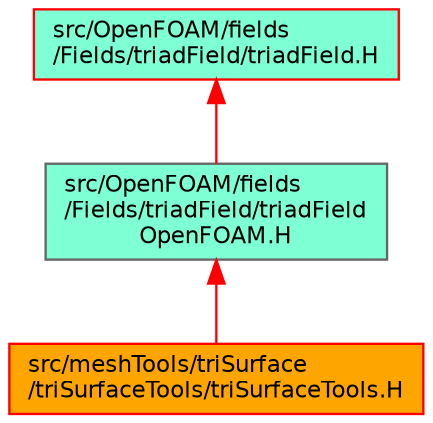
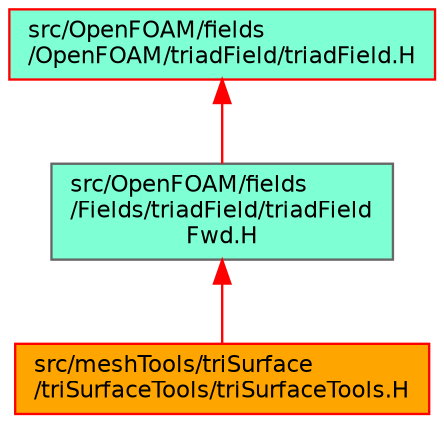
  digraph {
    node [color=red fillcolor=aquamarine fontname=Helvetica fontsize=10 shape=box style=filled]
    edge [color=red dir=back fontname=Helvetica fontsize=10 labelfontname=Helvetica labelfontsize=10 style=solid]
-   n1 [color=gray40 fontcolor=black height=0.2 label="src/OpenFOAM/fields\l/Fields/triadField/triadField\lOpenFOAM.H" width=0.4]
+   n1 [color=gray40 fontcolor=black height=0.2 label="src/OpenFOAM/fields\l/Fields/triadField/triadField\lFwd.H" width=0.4]
    n2 [fillcolor=orange height=0.2 label="src/meshTools/triSurface\l/triSurfaceTools/triSurfaceTools.H" width=0.4]
-   n3 [height=0.2 label="src/OpenFOAM/fields\l/Fields/triadField/triadField.H" width=0.4]
+   n3 [height=0.2 label="src/OpenFOAM/fields\l/OpenFOAM/triadField/triadField.H" width=0.4]
    n1 -> n2
    n3 -> n1
  }
